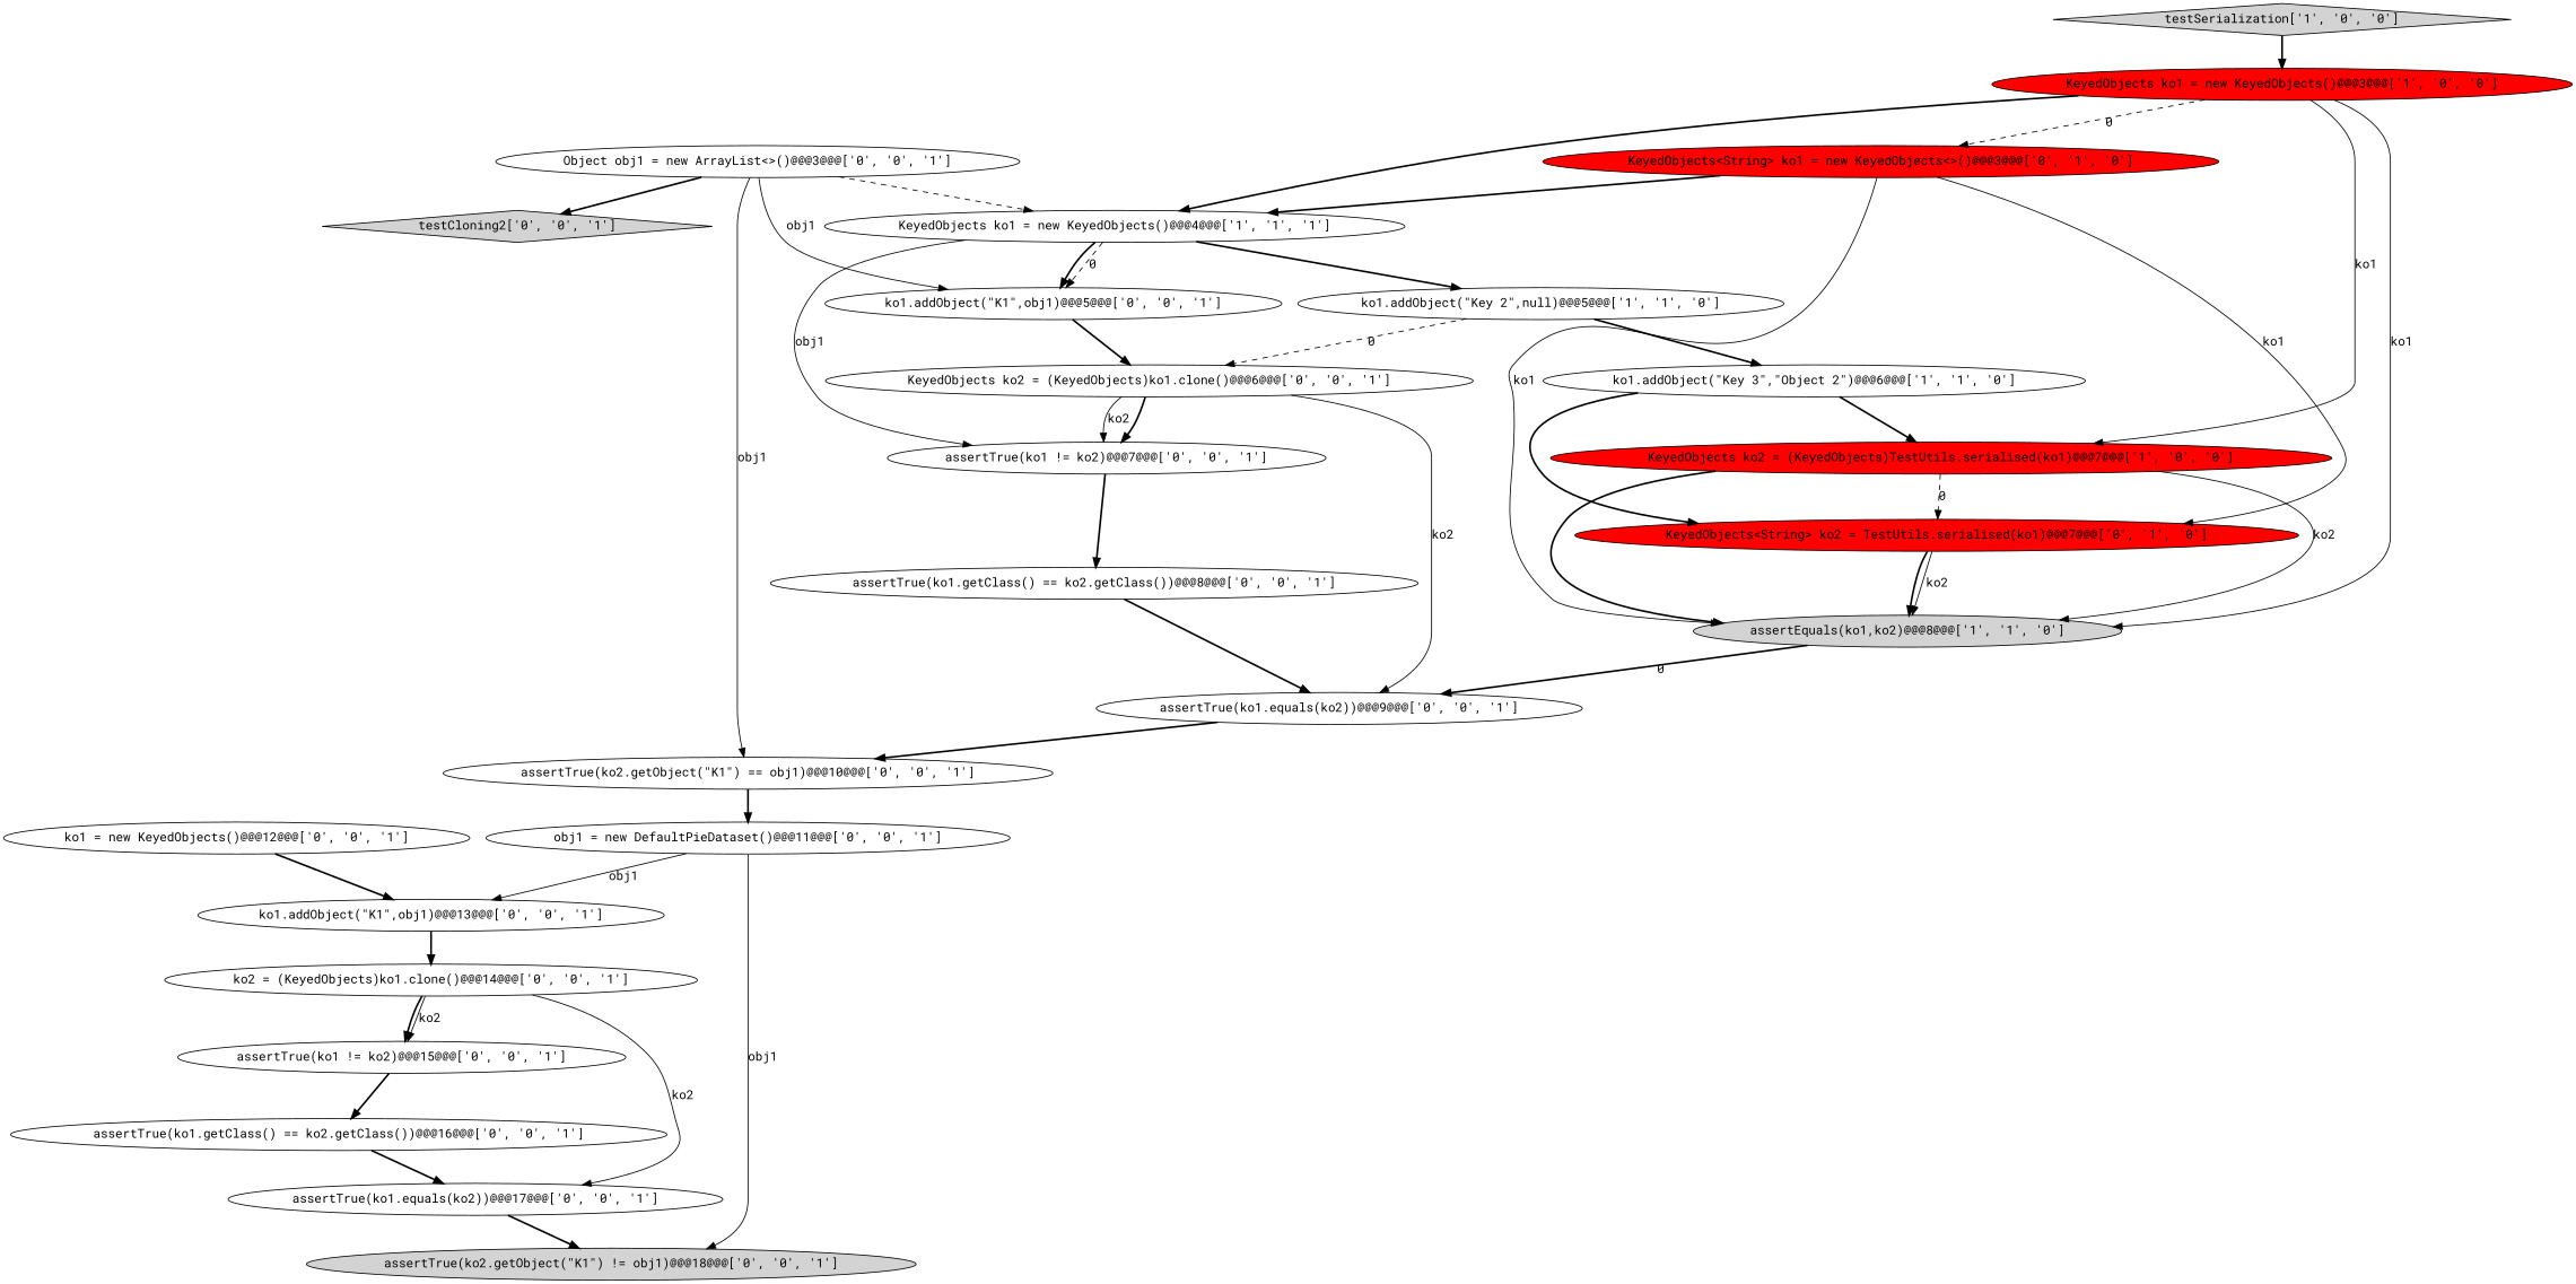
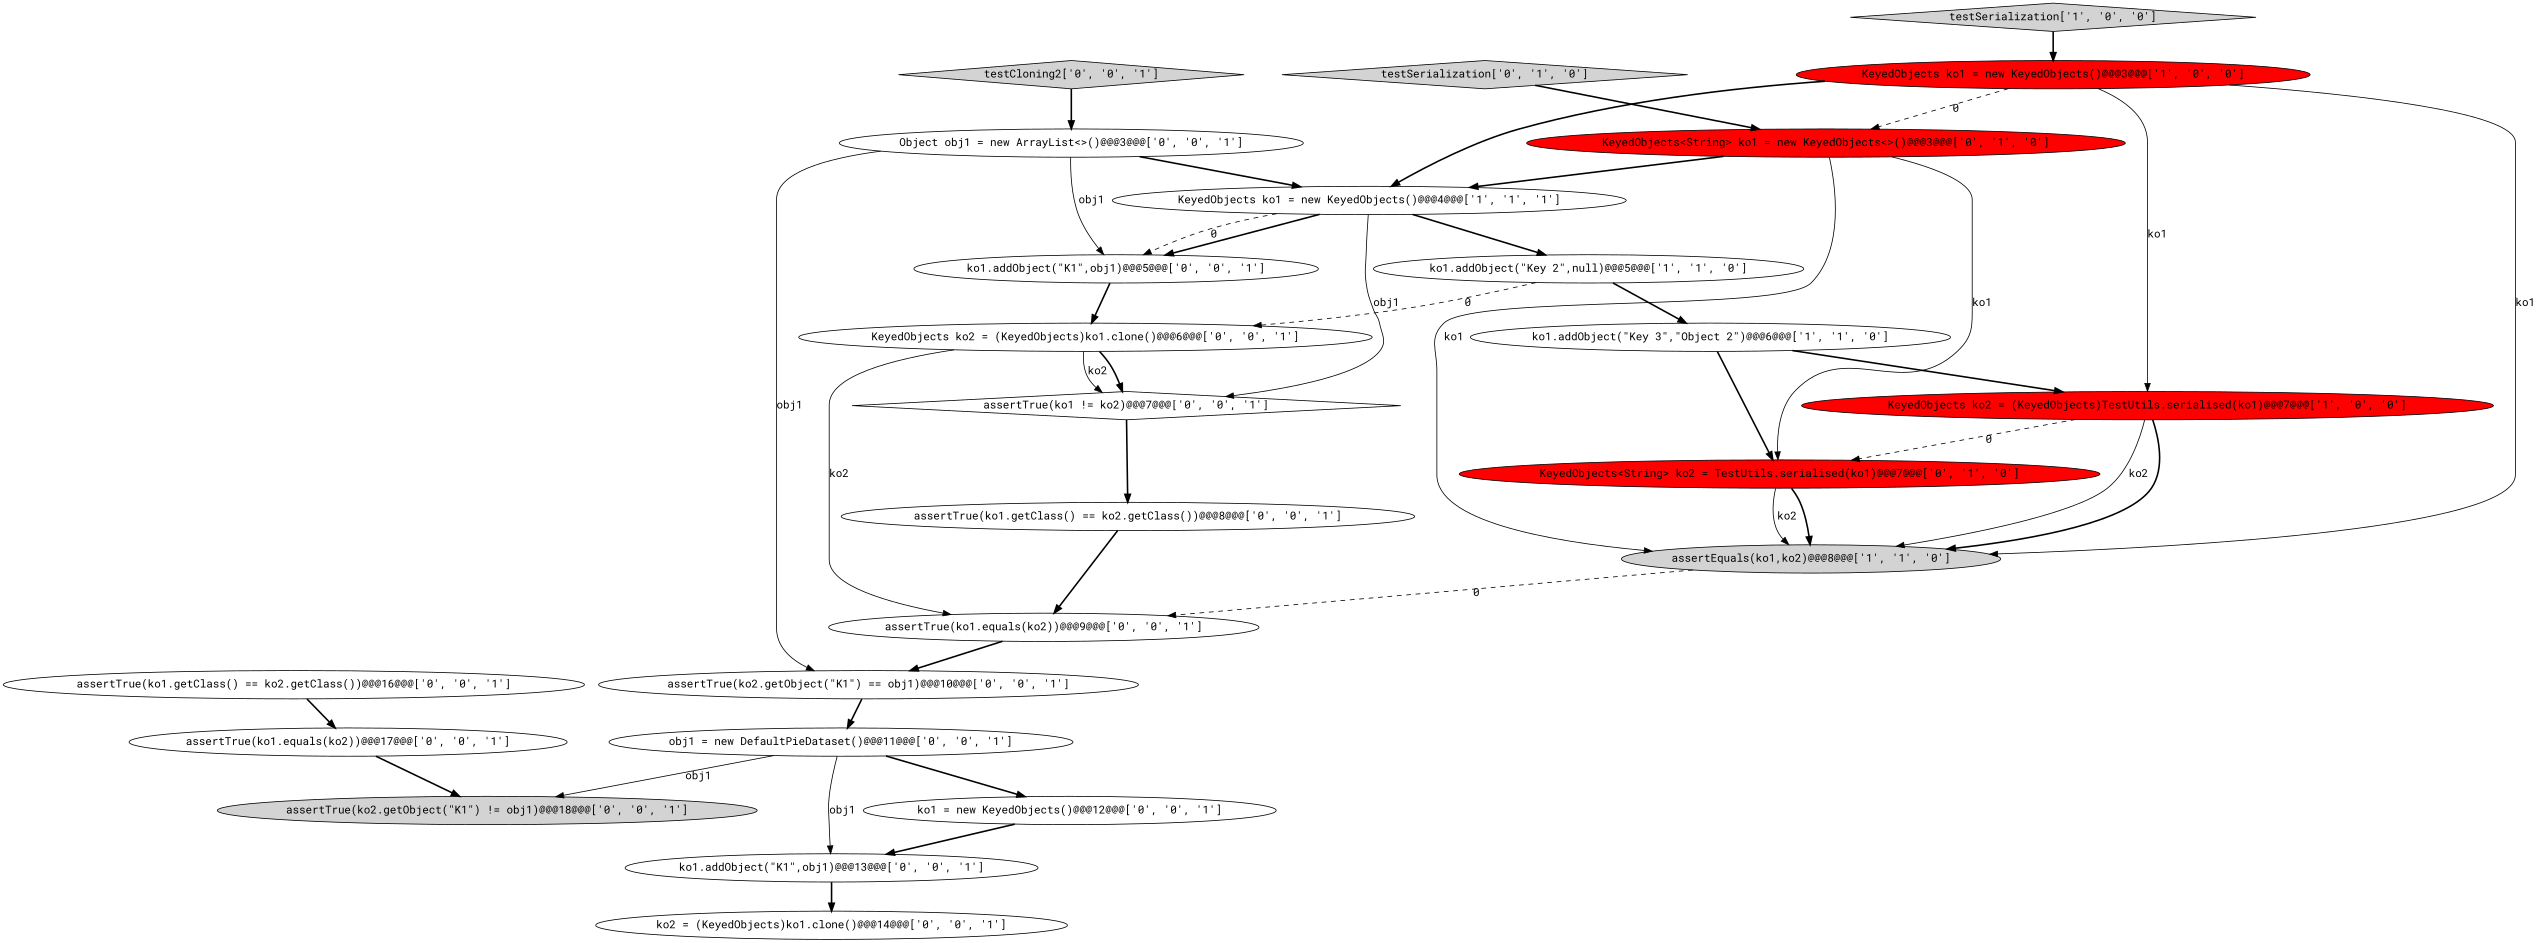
  digraph {
    fontname="Roboto Mono"
    node [fillcolor=white fontname="Roboto Mono" shape=ellipse style=filled]
    edge [fontname="Roboto Mono" style=bold]
-   n1 [label="assertTrue(ko1 != ko2)@@@7@@@['0', '0', '1']"]
+   n1 [label="assertTrue(ko1 != ko2)@@@7@@@['0', '0', '1']" shape=diamond]
    n2 [label="assertTrue(ko1.getClass() == ko2.getClass())@@@8@@@['0', '0', '1']"]
    n3 [label="assertTrue(ko1.equals(ko2))@@@9@@@['0', '0', '1']"]
    n4 [label="assertTrue(ko2.getObject(\"K1\") == obj1)@@@10@@@['0', '0', '1']"]
    n5 [label="ko1 = new KeyedObjects()@@@12@@@['0', '0', '1']"]
    n6 [label="ko1.addObject(\"K1\",obj1)@@@13@@@['0', '0', '1']"]
    n7 [label="ko2 = (KeyedObjects)ko1.clone()@@@14@@@['0', '0', '1']"]
-   n8 [label="assertTrue(ko1 != ko2)@@@15@@@['0', '0', '1']"]
    n9 [label="assertTrue(ko1.getClass() == ko2.getClass())@@@16@@@['0', '0', '1']"]
    n10 [fillcolor=lightgray label="assertTrue(ko2.getObject(\"K1\") != obj1)@@@18@@@['0', '0', '1']"]
    n11 [label="ko1.addObject(\"Key 2\",null)@@@5@@@['1', '1', '0']"]
    n12 [label="ko1.addObject(\"Key 3\",\"Object 2\")@@@6@@@['1', '1', '0']"]
    n13 [label="KeyedObjects ko2 = (KeyedObjects)ko1.clone()@@@6@@@['0', '0', '1']"]
    n14 [fillcolor=red label="KeyedObjects ko2 = (KeyedObjects)TestUtils.serialised(ko1)@@@7@@@['1', '0', '0']"]
    n15 [fillcolor=red label="KeyedObjects<String> ko2 = TestUtils.serialised(ko1)@@@7@@@['0', '1', '0']"]
    n16 [label="KeyedObjects ko1 = new KeyedObjects()@@@4@@@['1', '1', '1']"]
    n17 [label="ko1.addObject(\"K1\",obj1)@@@5@@@['0', '0', '1']"]
    n18 [fillcolor=red label="KeyedObjects ko1 = new KeyedObjects()@@@3@@@['1', '0', '0']"]
    n19 [fillcolor=red label="KeyedObjects<String> ko1 = new KeyedObjects<>()@@@3@@@['0', '1', '0']"]
    n20 [fillcolor=lightgray label="assertEquals(ko1,ko2)@@@8@@@['1', '1', '0']"]
    n21 [label="obj1 = new DefaultPieDataset()@@@11@@@['0', '0', '1']"]
    n22 [label="assertTrue(ko1.equals(ko2))@@@17@@@['0', '0', '1']"]
+   n23 [fillcolor=lightgray label="testSerialization['0', '1', '0']" shape=diamond]
    n24 [fillcolor=lightgray label="testCloning2['0', '0', '1']" shape=diamond]
    n25 [label="Object obj1 = new ArrayList<>()@@@3@@@['0', '0', '1']"]
    n26 [fillcolor=lightgray label="testSerialization['1', '0', '0']" shape=diamond]
    n1 -> n2
    n2 -> n3
    n3 -> n4
    n4 -> n21
    n5 -> n6
    n6 -> n7
-   n7 -> n8
-   n7 -> n8 [label=ko2 style=solid]
-   n7 -> n22 [label=ko2 style=solid]
-   n8 -> n9
    n9 -> n22
    n11 -> n12
    n11 -> n13 [label=0 style=dashed]
    n12 -> n14
    n12 -> n15
    n13 -> n1
    n13 -> n1 [label=ko2 style=solid]
    n13 -> n3 [label=ko2 style=solid]
    n14 -> n15 [label=0 style=dashed]
    n14 -> n20 [label=ko2 style=solid]
    n14 -> n20
    n15 -> n20
    n15 -> n20 [label=ko2 style=solid]
    n16 -> n1 [label=obj1 style=solid]
    n16 -> n11
    n16 -> n17 [label=0 style=dashed]
    n16 -> n17
    n17 -> n13
    n18 -> n14 [label=ko1 style=solid]
    n18 -> n16
    n18 -> n19 [label=0 style=dashed]
    n18 -> n20 [label=ko1 style=solid]
    n19 -> n15 [label=ko1 style=solid]
    n19 -> n16
    n19 -> n20 [label=ko1 style=solid]
-   n20 -> n3 [label=0]
+   n20 -> n3 [label=0 style=dashed]
+   n21 -> n5
    n21 -> n6 [label=obj1 style=solid]
    n21 -> n10 [label=obj1 style=solid]
    n22 -> n10
-   n25 -> n24
+   n23 -> n19
+   n24 -> n25
    n25 -> n4 [label=obj1 style=solid]
-   n25 -> n16 [style=dashed]
+   n25 -> n16
    n25 -> n17 [label=obj1 style=solid]
    n26 -> n18
  }
